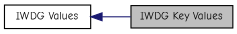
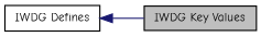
  digraph {
    rankdir=LR
    fontname="Comic Neue"
    node [color=black fontname="Comic Neue" fontsize=10 shape=record style=filled]
    n1 [fillcolor=grey75 fontcolor=black height=0.2 label="IWDG Key Values" width=0.4]
-   n2 [fillcolor=white height=0.2 label="IWDG Values" width=0.4]
+   n2 [fillcolor=white height=0.2 label="IWDG Defines" width=0.4]
    n2 -> n1 [color=midnightblue dir=back fontname="Comic Neue" fontsize=10 labelfontname=Helvetica labelfontsize=10 shape=plaintext style=solid]
  }
